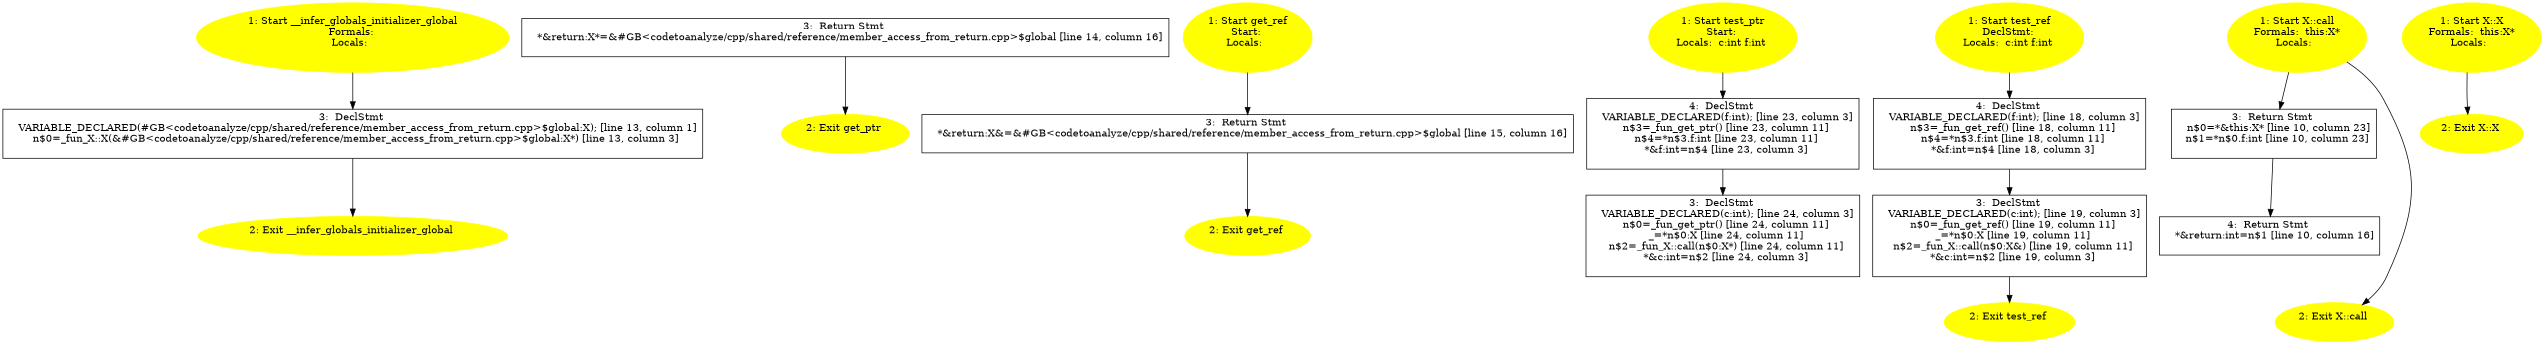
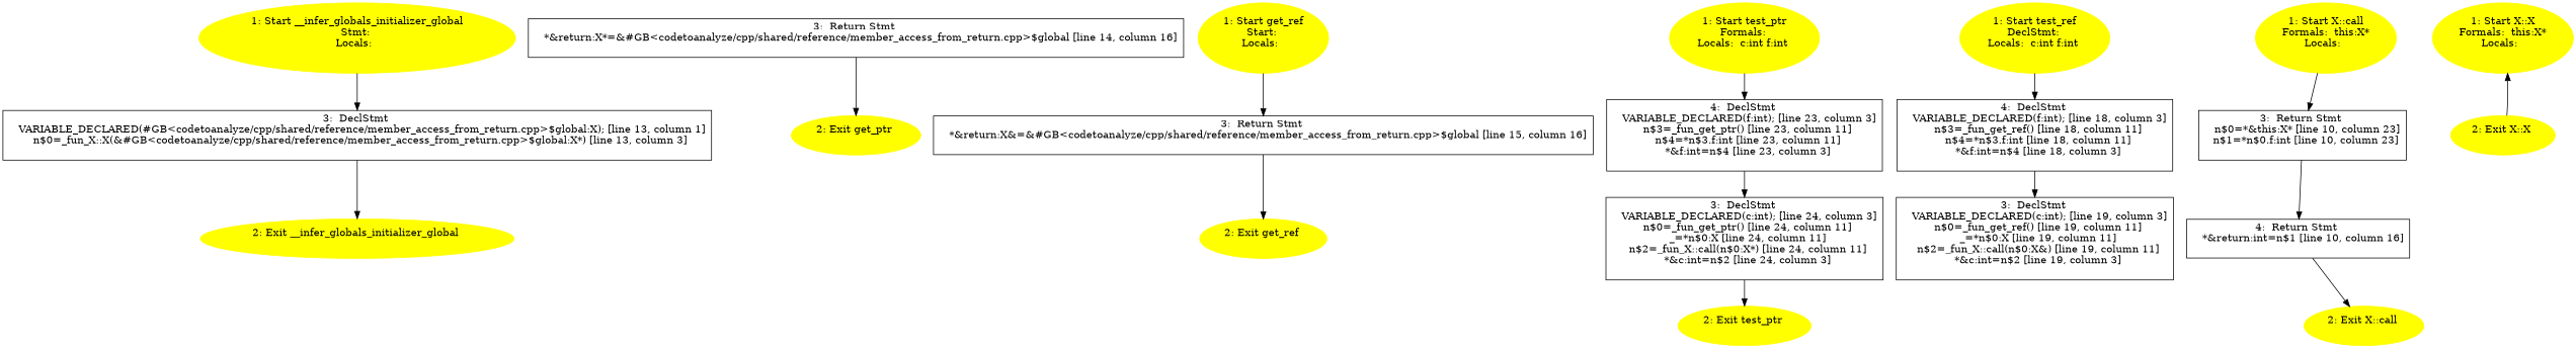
  digraph {
    node [color=yellow style=filled]
-   n1 [label="1: Start __infer_globals_initializer_global\nFormals: \nLocals:  \n  "]
+   n1 [label="1: Start __infer_globals_initializer_global\nStmt: \nLocals:  \n  "]
    n2 [label="3:  DeclStmt \n   VARIABLE_DECLARED(#GB<codetoanalyze/cpp/shared/reference/member_access_from_return.cpp>$global:X); [line 13, column 1]\n  n$0=_fun_X::X(&#GB<codetoanalyze/cpp/shared/reference/member_access_from_return.cpp>$global:X*) [line 13, column 3]\n " shape=box color="" style=""]
    n3 [label="2: Exit __infer_globals_initializer_global \n  "]
    n4 [label="3:  Return Stmt \n   *&return:X*=&#GB<codetoanalyze/cpp/shared/reference/member_access_from_return.cpp>$global [line 14, column 16]\n " shape=box color="" style=""]
    n5 [label="2: Exit get_ptr \n  "]
    n6 [label="1: Start get_ref\nStart: \nLocals:  \n  "]
    n7 [label="3:  Return Stmt \n   *&return:X&=&#GB<codetoanalyze/cpp/shared/reference/member_access_from_return.cpp>$global [line 15, column 16]\n " shape=box color="" style=""]
    n8 [label="2: Exit get_ref \n  "]
-   n9 [label="1: Start test_ptr\nStart: \nLocals:  c:int f:int \n  "]
+   n9 [label="1: Start test_ptr\nFormals: \nLocals:  c:int f:int \n  "]
    n10 [label="4:  DeclStmt \n   VARIABLE_DECLARED(f:int); [line 23, column 3]\n  n$3=_fun_get_ptr() [line 23, column 11]\n  n$4=*n$3.f:int [line 23, column 11]\n  *&f:int=n$4 [line 23, column 3]\n " shape=box color="" style=""]
    n11 [label="3:  DeclStmt \n   VARIABLE_DECLARED(c:int); [line 24, column 3]\n  n$0=_fun_get_ptr() [line 24, column 11]\n  _=*n$0:X [line 24, column 11]\n  n$2=_fun_X::call(n$0:X*) [line 24, column 11]\n  *&c:int=n$2 [line 24, column 3]\n " shape=box color="" style=""]
+   n12 [label="2: Exit test_ptr \n  "]
    n13 [label="1: Start test_ref\nDeclStmt: \nLocals:  c:int f:int \n  "]
    n14 [label="4:  DeclStmt \n   VARIABLE_DECLARED(f:int); [line 18, column 3]\n  n$3=_fun_get_ref() [line 18, column 11]\n  n$4=*n$3.f:int [line 18, column 11]\n  *&f:int=n$4 [line 18, column 3]\n " shape=box color="" style=""]
    n15 [label="3:  DeclStmt \n   VARIABLE_DECLARED(c:int); [line 19, column 3]\n  n$0=_fun_get_ref() [line 19, column 11]\n  _=*n$0:X [line 19, column 11]\n  n$2=_fun_X::call(n$0:X&) [line 19, column 11]\n  *&c:int=n$2 [line 19, column 3]\n " shape=box color="" style=""]
-   n16 [label="2: Exit test_ref \n  "]
    n17 [label="1: Start X::call\nFormals:  this:X*\nLocals:  \n  "]
    n18 [label="3:  Return Stmt \n   n$0=*&this:X* [line 10, column 23]\n  n$1=*n$0.f:int [line 10, column 23]\n " shape=box color="" style=""]
    n19 [label="4:  Return Stmt \n   *&return:int=n$1 [line 10, column 16]\n " shape=box color="" style=""]
    n20 [label="2: Exit X::call \n  "]
    n21 [label="1: Start X::X\nFormals:  this:X*\nLocals:  \n  "]
    n22 [label="2: Exit X::X \n  "]
    n1 -> n2
    n2 -> n3
    n4 -> n5
    n6 -> n7
    n7 -> n8
    n9 -> n10
    n10 -> n11
+   n11 -> n12
    n13 -> n14
    n14 -> n15
-   n15 -> n16
    n17 -> n18
    n18 -> n19
-   n17 -> n20
-   n21 -> n22
+   n19 -> n20
+   n22 -> n21
  }
